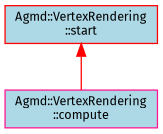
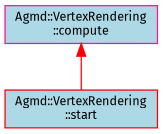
  digraph {
    rankdir=TB
    fontname="Fira Sans"
    node [fillcolor=lightblue fontname="Fira Sans" fontsize=10 shape=record style=filled]
    n1 [color=red fontcolor=black height=0.2 label="Agmd::VertexRendering\l::start" width=0.4]
    n2 [color=deeppink height=0.2 label="Agmd::VertexRendering\l::compute" width=0.4]
-   n1 -> n2 [color=red dir=back fontname="Fira Sans" fontsize=10 labelfontname=Helvetica labelfontsize=10 style=solid]
+   n2 -> n1 [color=red dir=back fontname="Fira Sans" fontsize=10 labelfontname=Helvetica labelfontsize=10 style=solid]
  }
